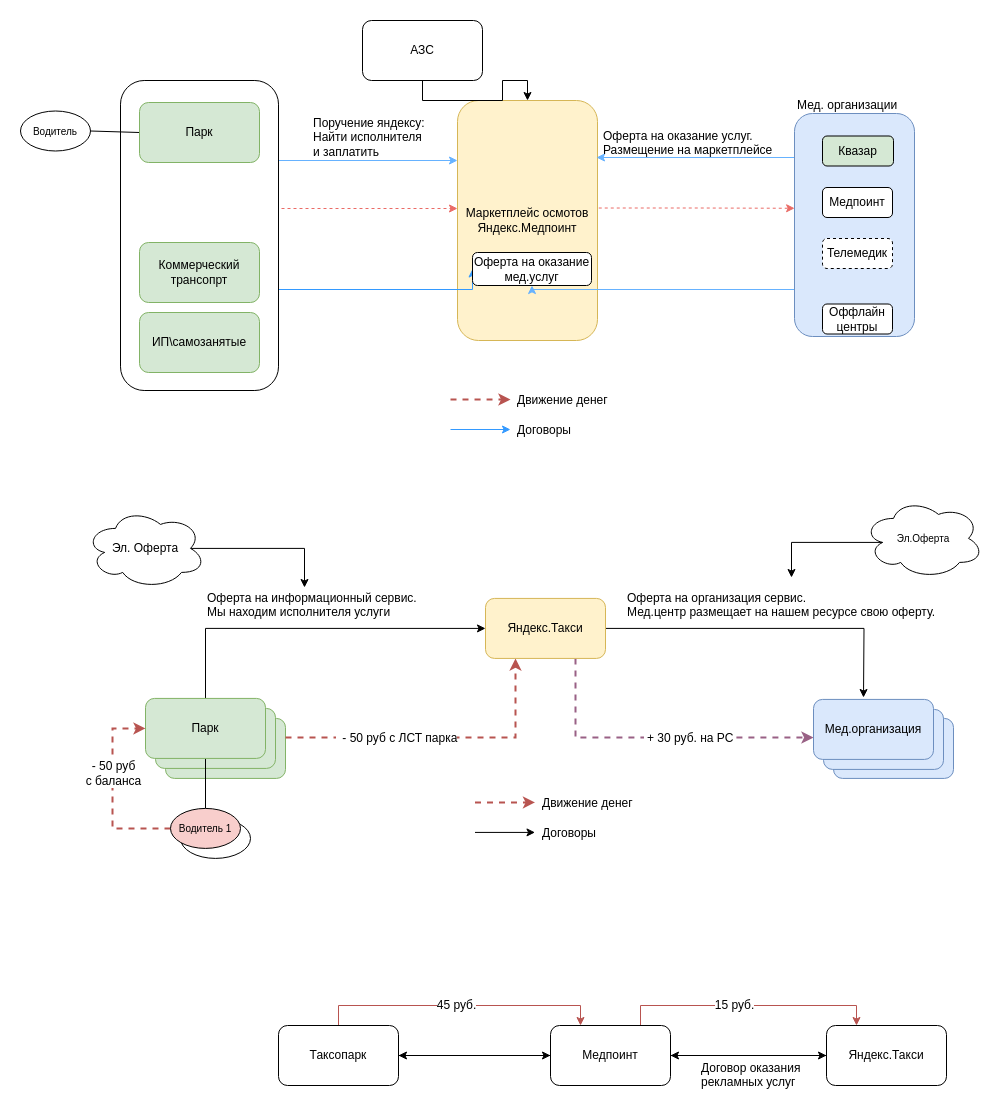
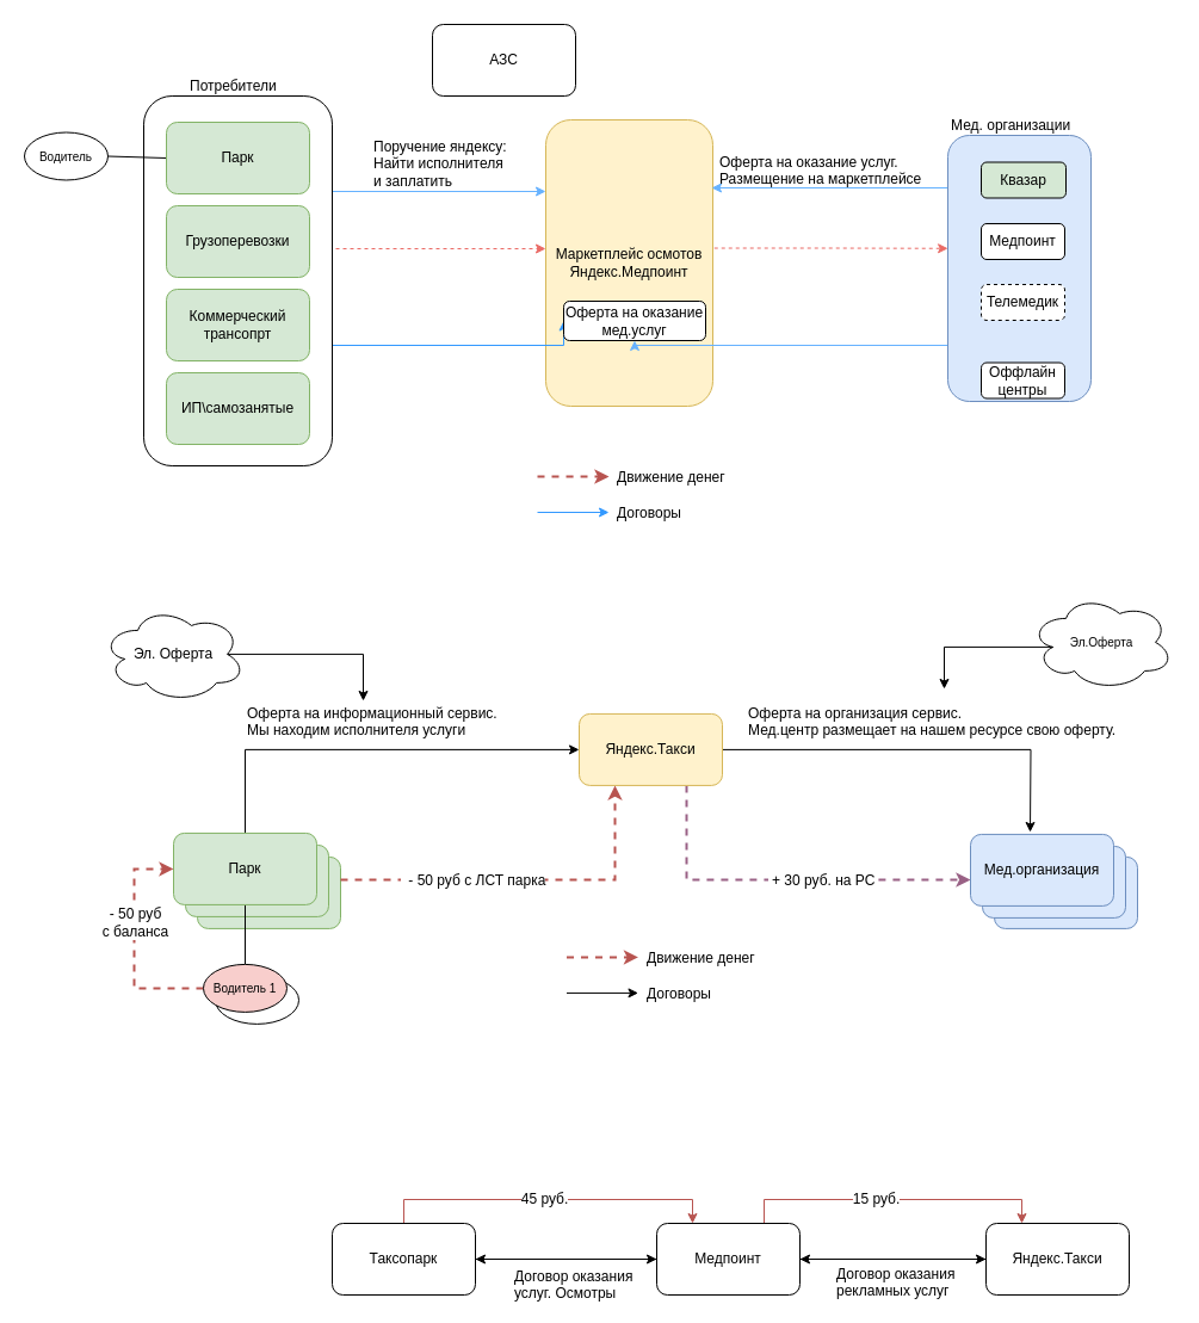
  <mxCell id="0" />
  <mxCell id="1" parent="0" />
  <mxCell id="2" value="" style="rounded=1;whiteSpace=wrap;html=1;fillColor=#dae8fc;strokeColor=#6c8ebf;" vertex="1" parent="1"><mxGeometry x="833" y="717.909" width="120" height="60" as="geometry" /></mxCell>
  <mxCell id="3" value="" style="rounded=1;whiteSpace=wrap;html=1;fillColor=#dae8fc;strokeColor=#6c8ebf;" vertex="1" parent="1"><mxGeometry x="823" y="708.909" width="120" height="60" as="geometry" /></mxCell>
  <mxCell id="4" value="" style="ellipse;whiteSpace=wrap;html=1;" vertex="1" parent="1"><mxGeometry x="180" y="817.909" width="70" height="40" as="geometry" /></mxCell>
  <mxCell id="5" value="Парк" style="rounded=1;whiteSpace=wrap;html=1;fillColor=#d5e8d4;strokeColor=#82b366;" vertex="1" parent="1"><mxGeometry x="165" y="717.909" width="120" height="60" as="geometry" /></mxCell>
  <mxCell id="6" value="Парк" style="rounded=1;whiteSpace=wrap;html=1;fillColor=#d5e8d4;strokeColor=#82b366;" vertex="1" parent="1"><mxGeometry x="155" y="707.909" width="120" height="60" as="geometry" /></mxCell>
  <mxCell id="7" value="Маркетплейс осмотов Яндекс.Медпоинт" style="rounded=1;whiteSpace=wrap;html=1;fillColor=#fff2cc;strokeColor=#d6b656;" vertex="1" parent="1"><mxGeometry x="457" y="100" width="140" height="240" as="geometry" /></mxCell>
  <mxCell id="8" style="edgeStyle=orthogonalEdgeStyle;rounded=0;html=1;exitX=1;exitY=0.75;entryX=0;entryY=0.5;jettySize=auto;orthogonalLoop=1;strokeWidth=1;strokeColor=#3399FF;" edge="1" parent="1" source="11" target="59"><mxGeometry relative="1" as="geometry"><Array as="points"><mxPoint x="278" y="289" /></Array></mxGeometry></mxCell>
  <mxCell id="9" style="edgeStyle=orthogonalEdgeStyle;rounded=0;html=1;exitX=1;exitY=0.5;dashed=1;jettySize=auto;orthogonalLoop=1;strokeColor=#EA6B66;strokeWidth=1;" edge="1" parent="1" source="11"><mxGeometry relative="1" as="geometry"><mxPoint x="457" y="208" as="targetPoint" /><Array as="points"><mxPoint x="278" y="208" /></Array></mxGeometry></mxCell>
  <mxCell id="10" style="edgeStyle=orthogonalEdgeStyle;rounded=0;html=1;exitX=1;exitY=0.25;entryX=0;entryY=0.25;jettySize=auto;orthogonalLoop=1;strokeColor=#66B2FF;strokeWidth=1;" edge="1" parent="1" source="11" target="7"><mxGeometry relative="1" as="geometry"><Array as="points"><mxPoint x="278" y="160" /></Array></mxGeometry></mxCell>
  <mxCell id="11" value="" style="rounded=1;whiteSpace=wrap;html=1;" vertex="1" parent="1"><mxGeometry x="120" y="80" width="158" height="310" as="geometry" /></mxCell>
  <mxCell id="12" style="edgeStyle=orthogonalEdgeStyle;rounded=0;html=1;exitX=0;exitY=0.75;jettySize=auto;orthogonalLoop=1;strokeWidth=1;strokeColor=#66B2FF;" edge="1" parent="1" source="14" target="59"><mxGeometry relative="1" as="geometry"><Array as="points"><mxPoint x="794" y="289" /></Array></mxGeometry></mxCell>
  <mxCell id="13" style="edgeStyle=orthogonalEdgeStyle;rounded=0;html=1;exitX=0;exitY=0.25;jettySize=auto;orthogonalLoop=1;strokeColor=#66B2FF;strokeWidth=1;" edge="1" parent="1" source="14"><mxGeometry relative="1" as="geometry"><mxPoint x="596" y="157" as="targetPoint" /><Array as="points"><mxPoint x="794" y="157" /></Array></mxGeometry></mxCell>
  <mxCell id="14" value="" style="rounded=1;whiteSpace=wrap;html=1;fillColor=#dae8fc;strokeColor=#6c8ebf;" vertex="1" parent="1"><mxGeometry x="794" y="113" width="120" height="223" as="geometry" /></mxCell>
  <mxCell id="15" style="rounded=0;html=1;exitX=0;exitY=0.5;entryX=1;entryY=0.5;jettySize=auto;orthogonalLoop=1;endArrow=none;endFill=0;" edge="1" parent="1" source="16" target="17"><mxGeometry relative="1" as="geometry" /></mxCell>
  <mxCell id="16" value="Парк" style="rounded=1;whiteSpace=wrap;html=1;fillColor=#d5e8d4;strokeColor=#82b366;" vertex="1" parent="1"><mxGeometry x="139" y="102" width="120" height="60" as="geometry" /></mxCell>
  <mxCell id="17" value="&lt;font style=&quot;font-size: 10px&quot;&gt;Водитель&lt;/font&gt;" style="ellipse;whiteSpace=wrap;html=1;" vertex="1" parent="1"><mxGeometry x="20" y="110.5" width="70" height="40" as="geometry" /></mxCell>
  <mxCell id="18" style="edgeStyle=orthogonalEdgeStyle;rounded=0;html=1;exitX=1.009;exitY=0.448;entryX=0.001;entryY=0.425;entryPerimeter=0;jettySize=auto;orthogonalLoop=1;strokeColor=#EA6B66;strokeWidth=1;dashed=1;exitPerimeter=0;" edge="1" parent="1" source="7" target="14"><mxGeometry relative="1" as="geometry" /></mxCell>
  <mxCell id="19" value="Квазар" style="rounded=1;whiteSpace=wrap;html=1;fillColor=#d5e8d4;" vertex="1" parent="1"><mxGeometry x="822" y="135.5" width="71" height="30" as="geometry" /></mxCell>
  <mxCell id="20" value="Медпоинт" style="rounded=1;whiteSpace=wrap;html=1;" vertex="1" parent="1"><mxGeometry x="822" y="187" width="70" height="30" as="geometry" /></mxCell>
  <mxCell id="21" value="Телемедик" style="rounded=1;whiteSpace=wrap;html=1;dashed=1;" vertex="1" parent="1"><mxGeometry x="822" y="238" width="70" height="30" as="geometry" /></mxCell>
  <mxCell id="22" value="Мед. организации" style="text;html=1;resizable=0;points=[];autosize=1;align=left;verticalAlign=top;spacingTop=-4;" vertex="1" parent="1"><mxGeometry x="795" y="95" width="113" height="14" as="geometry" /></mxCell>
  <mxCell id="23" value="Поручение яндексу:&amp;nbsp;&lt;div&gt;Найти исполнителя&amp;nbsp;&lt;/div&gt;&lt;div&gt;и заплатить&lt;/div&gt;" style="text;html=1;resizable=0;points=[];autosize=1;align=left;verticalAlign=top;spacingTop=-4;" vertex="1" parent="1"><mxGeometry x="311" y="113" width="130" height="40" as="geometry" /></mxCell>
  <mxCell id="24" value="Оферта на оказание услуг.&lt;br&gt;Размещение на маркетплейсе&lt;br&gt;" style="text;html=1;resizable=0;points=[];autosize=1;align=left;verticalAlign=top;spacingTop=-4;" vertex="1" parent="1"><mxGeometry x="601" y="126" width="183" height="27" as="geometry" /></mxCell>
  <mxCell id="25" value="" style="endArrow=classic;html=1;dashed=1;strokeWidth=2;fillColor=#f8cecc;strokeColor=#b85450;gradientColor=#ea6b66;" edge="1" parent="1"><mxGeometry width="50" height="50" relative="1" as="geometry"><mxPoint x="450" y="399" as="sourcePoint" /><mxPoint x="510" y="399" as="targetPoint" /><Array as="points"><mxPoint x="482.5" y="399" /></Array></mxGeometry></mxCell>
  <mxCell id="26" value="Движение денег" style="text;html=1;resizable=0;points=[];autosize=1;align=left;verticalAlign=top;spacingTop=-4;" vertex="1" parent="1"><mxGeometry x="515" y="390" width="110" height="20" as="geometry" /></mxCell>
  <mxCell id="27" value="" style="endArrow=classic;html=1;strokeWidth=1;strokeColor=#3399FF;" edge="1" parent="1"><mxGeometry width="50" height="50" relative="1" as="geometry"><mxPoint x="450" y="429" as="sourcePoint" /><mxPoint x="510" y="429" as="targetPoint" /></mxGeometry></mxCell>
  <mxCell id="28" value="Договоры" style="text;html=1;resizable=0;points=[];autosize=1;align=left;verticalAlign=top;spacingTop=-4;" vertex="1" parent="1"><mxGeometry x="515" y="420" width="70" height="20" as="geometry" /></mxCell>
  <mxCell id="29" style="rounded=0;html=1;exitX=0.5;exitY=1;entryX=0.5;entryY=0;jettySize=auto;orthogonalLoop=1;endArrow=none;endFill=0;" edge="1" parent="1" source="33" target="36"><mxGeometry relative="1" as="geometry" /></mxCell>
  <mxCell id="30" style="edgeStyle=orthogonalEdgeStyle;rounded=0;html=1;exitX=0.5;exitY=0;entryX=0;entryY=0.5;jettySize=auto;orthogonalLoop=1;" edge="1" parent="1" source="33" target="40"><mxGeometry relative="1" as="geometry" /></mxCell>
  <mxCell id="31" style="edgeStyle=orthogonalEdgeStyle;rounded=0;html=1;entryX=0.25;entryY=1;dashed=1;jettySize=auto;orthogonalLoop=1;fillColor=#f8cecc;strokeColor=#b85450;gradientColor=#ea6b66;strokeWidth=2;" edge="1" parent="1" target="40"><mxGeometry relative="1" as="geometry"><mxPoint x="285" y="737" as="sourcePoint" /><Array as="points"><mxPoint x="285" y="737" /><mxPoint x="515" y="737" /></Array></mxGeometry></mxCell>
  <mxCell id="32" value="&amp;nbsp; -&amp;nbsp;&lt;span&gt;50 руб с ЛСТ парка&lt;/span&gt;" style="text;html=1;resizable=0;points=[];align=center;verticalAlign=middle;labelBackgroundColor=#ffffff;" vertex="1" connectable="0" parent="31"><mxGeometry x="-0.407" y="2" relative="1" as="geometry"><mxPoint x="18" y="2" as="offset" /></mxGeometry></mxCell>
  <mxCell id="33" value="Парк" style="rounded=1;whiteSpace=wrap;html=1;fillColor=#d5e8d4;strokeColor=#82b366;" vertex="1" parent="1"><mxGeometry x="145" y="697.909" width="120" height="60" as="geometry" /></mxCell>
  <mxCell id="34" style="edgeStyle=orthogonalEdgeStyle;rounded=0;html=1;exitX=0;exitY=0.5;entryX=0;entryY=0.5;dashed=1;jettySize=auto;orthogonalLoop=1;fillColor=#f8cecc;strokeColor=#b85450;gradientColor=#ea6b66;strokeWidth=2;" edge="1" parent="1" source="36" target="33"><mxGeometry relative="1" as="geometry"><Array as="points"><mxPoint x="112" y="827.909" /><mxPoint x="112" y="727.909" /></Array></mxGeometry></mxCell>
  <mxCell id="35" value="- 50 руб&lt;div&gt;с баланса&lt;/div&gt;" style="text;html=1;resizable=0;points=[];align=center;verticalAlign=middle;labelBackgroundColor=#ffffff;" vertex="1" connectable="0" parent="34"><mxGeometry x="0.184" relative="1" as="geometry"><mxPoint as="offset" /></mxGeometry></mxCell>
  <mxCell id="36" value="&lt;font style=&quot;font-size: 10px&quot;&gt;Водитель 1&lt;/font&gt;" style="ellipse;whiteSpace=wrap;html=1;fillColor=#f8cecc;" vertex="1" parent="1"><mxGeometry x="170" y="807.909" width="70" height="40" as="geometry" /></mxCell>
  <mxCell id="37" style="edgeStyle=orthogonalEdgeStyle;rounded=0;html=1;exitX=1;exitY=0.5;jettySize=auto;orthogonalLoop=1;" edge="1" parent="1" source="40"><mxGeometry relative="1" as="geometry"><mxPoint x="863" y="697" as="targetPoint" /></mxGeometry></mxCell>
  <mxCell id="38" style="edgeStyle=orthogonalEdgeStyle;rounded=0;html=1;exitX=0.75;exitY=1;jettySize=auto;orthogonalLoop=1;dashed=1;fillColor=#e6d0de;strokeColor=#996185;gradientColor=#d5739d;strokeWidth=2;" edge="1" parent="1" source="40" target="73"><mxGeometry relative="1" as="geometry"><mxPoint x="813" y="767" as="targetPoint" /><Array as="points"><mxPoint x="575" y="737" /></Array></mxGeometry></mxCell>
  <mxCell id="39" value="&lt;span&gt;&amp;nbsp;+ 30 руб. на РС&lt;/span&gt;" style="text;html=1;resizable=0;points=[];align=center;verticalAlign=middle;labelBackgroundColor=#ffffff;" vertex="1" connectable="0" parent="38"><mxGeometry x="-0.102" relative="1" as="geometry"><mxPoint x="50" as="offset" /></mxGeometry></mxCell>
  <mxCell id="40" value="Яндекс.Такси" style="rounded=1;whiteSpace=wrap;html=1;fillColor=#fff2cc;strokeColor=#d6b656;" vertex="1" parent="1"><mxGeometry x="485" y="597.909" width="120" height="60" as="geometry" /></mxCell>
  <mxCell id="41" value="Мед. организации" style="text;html=1;resizable=0;points=[];autosize=1;align=left;verticalAlign=top;spacingTop=-4;" vertex="1" parent="1"><mxGeometry x="812" y="737.909" width="120" height="20" as="geometry" /></mxCell>
  <mxCell id="42" value="Оферта на информационный сервис.&lt;div&gt;Мы находим исполнителя услуги&lt;/div&gt;" style="text;html=1;resizable=0;points=[];autosize=1;align=left;verticalAlign=top;spacingTop=-4;" vertex="1" parent="1"><mxGeometry x="205" y="587.909" width="230" height="30" as="geometry" /></mxCell>
  <mxCell id="43" style="edgeStyle=orthogonalEdgeStyle;rounded=0;html=1;exitX=0.875;exitY=0.5;exitPerimeter=0;jettySize=auto;orthogonalLoop=1;" edge="1" parent="1" source="44"><mxGeometry relative="1" as="geometry"><Array as="points"><mxPoint x="304" y="548" /></Array><mxPoint x="304" y="587" as="targetPoint" /></mxGeometry></mxCell>
  <mxCell id="44" value="Эл. Оферта" style="ellipse;shape=cloud;whiteSpace=wrap;html=1;" vertex="1" parent="1"><mxGeometry x="85" y="507.909" width="120" height="80" as="geometry" /></mxCell>
  <mxCell id="45" value="" style="endArrow=classic;html=1;dashed=1;strokeWidth=2;fillColor=#f8cecc;strokeColor=#b85450;gradientColor=#ea6b66;" edge="1" parent="1"><mxGeometry width="50" height="50" relative="1" as="geometry"><mxPoint x="474.5" y="801.909" as="sourcePoint" /><mxPoint x="534.5" y="801.909" as="targetPoint" /></mxGeometry></mxCell>
  <mxCell id="46" value="Движение денег" style="text;html=1;resizable=0;points=[];autosize=1;align=left;verticalAlign=top;spacingTop=-4;" vertex="1" parent="1"><mxGeometry x="539.5" y="792.909" width="110" height="20" as="geometry" /></mxCell>
  <mxCell id="47" value="" style="endArrow=classic;html=1;strokeWidth=1;" edge="1" parent="1"><mxGeometry width="50" height="50" relative="1" as="geometry"><mxPoint x="474.5" y="831.909" as="sourcePoint" /><mxPoint x="534.5" y="831.909" as="targetPoint" /></mxGeometry></mxCell>
  <mxCell id="48" value="Договоры" style="text;html=1;resizable=0;points=[];autosize=1;align=left;verticalAlign=top;spacingTop=-4;" vertex="1" parent="1"><mxGeometry x="539.5" y="822.909" width="70" height="20" as="geometry" /></mxCell>
  <mxCell id="49" style="edgeStyle=orthogonalEdgeStyle;rounded=0;html=1;startArrow=classic;startFill=1;endArrow=none;endFill=0;jettySize=auto;orthogonalLoop=1;strokeWidth=1;entryX=0.16;entryY=0.55;entryPerimeter=0;exitX=0.427;exitY=-0.016;exitPerimeter=0;" edge="1" parent="1" target="50"><mxGeometry relative="1" as="geometry"><mxPoint x="772" y="541.576" as="targetPoint" /><mxPoint x="791" y="577" as="sourcePoint" /><Array as="points"><mxPoint x="791" y="541.909" /></Array></mxGeometry></mxCell>
  <mxCell id="50" value="&lt;font style=&quot;font-size: 10px&quot;&gt;Эл.Оферта&lt;/font&gt;" style="ellipse;shape=cloud;whiteSpace=wrap;html=1;" vertex="1" parent="1"><mxGeometry x="863" y="497.909" width="120" height="80" as="geometry" /></mxCell>
  <mxCell id="51" value="Оферта на организация сервис.&lt;div&gt;Мед.центр размещает на нашем ресурсе свою оферту.&lt;/div&gt;" style="text;html=1;resizable=0;points=[];autosize=1;align=left;verticalAlign=top;spacingTop=-4;" vertex="1" parent="1"><mxGeometry x="625" y="587.909" width="330" height="30" as="geometry" /></mxCell>
+ <mxCell id="52" value="Грузоперевозки" style="rounded=1;whiteSpace=wrap;html=1;fillColor=#d5e8d4;strokeColor=#82b366;" vertex="1" parent="1"><mxGeometry x="139" y="172" width="120" height="60" as="geometry" /></mxCell>
  <mxCell id="53" value="Коммерческий трансопрт" style="rounded=1;whiteSpace=wrap;html=1;fillColor=#d5e8d4;strokeColor=#82b366;" vertex="1" parent="1"><mxGeometry x="139" y="242" width="120" height="60" as="geometry" /></mxCell>
  <mxCell id="54" value="ИП\самозанятые" style="rounded=1;whiteSpace=wrap;html=1;fillColor=#d5e8d4;strokeColor=#82b366;" vertex="1" parent="1"><mxGeometry x="139" y="312" width="120" height="60" as="geometry" /></mxCell>
- <mxCell id="55" style="edgeStyle=orthogonalEdgeStyle;rounded=0;html=1;exitX=0.5;exitY=1;jettySize=auto;orthogonalLoop=1;strokeWidth=1;" edge="1" parent="1" source="56" target="7"><mxGeometry relative="1" as="geometry" /></mxCell>
  <mxCell id="56" value="АЗС" style="rounded=1;whiteSpace=wrap;html=1;" vertex="1" parent="1"><mxGeometry x="362" y="20" width="120" height="60" as="geometry" /></mxCell>
  <mxCell id="57" value="Оффлайн центры" style="rounded=1;whiteSpace=wrap;html=1;" vertex="1" parent="1"><mxGeometry x="822" y="303.5" width="70" height="30" as="geometry" /></mxCell>
+ <mxCell id="58" value="Потребители" style="text;html=1;resizable=0;points=[];autosize=1;align=left;verticalAlign=top;spacingTop=-4;" vertex="1" parent="1"><mxGeometry x="156.5" y="62" width="85" height="14" as="geometry" /></mxCell>
  <mxCell id="59" value="Оферта на оказание мед.услуг" style="rounded=1;whiteSpace=wrap;html=1;" vertex="1" parent="1"><mxGeometry x="472" y="252" width="119" height="33" as="geometry" /></mxCell>
  <mxCell id="60" style="edgeStyle=orthogonalEdgeStyle;rounded=0;html=1;exitX=1;exitY=0.5;jettySize=auto;orthogonalLoop=1;" edge="1" parent="1" source="63" target="68"><mxGeometry relative="1" as="geometry" /></mxCell>
  <mxCell id="61" style="edgeStyle=orthogonalEdgeStyle;rounded=0;html=1;exitX=0.5;exitY=0;entryX=0.25;entryY=0;jettySize=auto;orthogonalLoop=1;fillColor=#f8cecc;strokeColor=#b85450;" edge="1" parent="1" source="63" target="68"><mxGeometry relative="1" as="geometry" /></mxCell>
  <mxCell id="62" value="45 руб." style="text;html=1;resizable=0;points=[];align=center;verticalAlign=middle;labelBackgroundColor=#ffffff;" vertex="1" connectable="0" parent="61"><mxGeometry x="-0.026" y="1" relative="1" as="geometry"><mxPoint as="offset" /></mxGeometry></mxCell>
  <mxCell id="63" value="Таксопарк" style="rounded=1;whiteSpace=wrap;html=1;" vertex="1" parent="1"><mxGeometry x="278" y="1025" width="120" height="60" as="geometry" /></mxCell>
  <mxCell id="64" style="edgeStyle=orthogonalEdgeStyle;rounded=0;html=1;exitX=0;exitY=0.5;entryX=1;entryY=0.5;jettySize=auto;orthogonalLoop=1;" edge="1" parent="1" source="68" target="63"><mxGeometry relative="1" as="geometry" /></mxCell>
  <mxCell id="65" style="edgeStyle=orthogonalEdgeStyle;rounded=0;html=1;exitX=1;exitY=0.5;entryX=0;entryY=0.5;jettySize=auto;orthogonalLoop=1;" edge="1" parent="1" source="68" target="70"><mxGeometry relative="1" as="geometry" /></mxCell>
  <mxCell id="66" style="edgeStyle=orthogonalEdgeStyle;rounded=0;html=1;exitX=0.75;exitY=0;entryX=0.25;entryY=0;jettySize=auto;orthogonalLoop=1;fillColor=#f8cecc;strokeColor=#b85450;" edge="1" parent="1" source="68" target="70"><mxGeometry relative="1" as="geometry" /></mxCell>
  <mxCell id="67" value="15 руб." style="text;html=1;resizable=0;points=[];align=center;verticalAlign=middle;labelBackgroundColor=#ffffff;" vertex="1" connectable="0" parent="66"><mxGeometry x="-0.117" y="1" relative="1" as="geometry"><mxPoint as="offset" /></mxGeometry></mxCell>
  <mxCell id="68" value="Медпоинт" style="rounded=1;whiteSpace=wrap;html=1;" vertex="1" parent="1"><mxGeometry x="550" y="1025" width="120" height="60" as="geometry" /></mxCell>
  <mxCell id="69" style="edgeStyle=orthogonalEdgeStyle;rounded=0;html=1;exitX=0;exitY=0.5;entryX=1;entryY=0.5;jettySize=auto;orthogonalLoop=1;" edge="1" parent="1" source="70" target="68"><mxGeometry relative="1" as="geometry" /></mxCell>
  <mxCell id="70" value="Яндекс.Такси" style="rounded=1;whiteSpace=wrap;html=1;" vertex="1" parent="1"><mxGeometry x="826" y="1025" width="120" height="60" as="geometry" /></mxCell>
+ <mxCell id="71" value="Договор оказания&lt;br&gt;услуг. Осмотры&lt;br&gt;" style="text;html=1;resizable=0;points=[];autosize=1;align=left;verticalAlign=top;spacingTop=-4;" vertex="1" parent="1"><mxGeometry x="428.5" y="1060" width="113" height="27" as="geometry" /></mxCell>
  <mxCell id="72" value="Договор оказания&lt;br&gt;рекламных услуг&lt;br&gt;" style="text;html=1;resizable=0;points=[];autosize=1;align=left;verticalAlign=top;spacingTop=-4;" vertex="1" parent="1"><mxGeometry x="699" y="1058" width="113" height="27" as="geometry" /></mxCell>
  <mxCell id="73" value="Мед.организация" style="rounded=1;whiteSpace=wrap;html=1;fillColor=#dae8fc;strokeColor=#6c8ebf;" vertex="1" parent="1"><mxGeometry x="813" y="698.909" width="120" height="60" as="geometry" /></mxCell>
